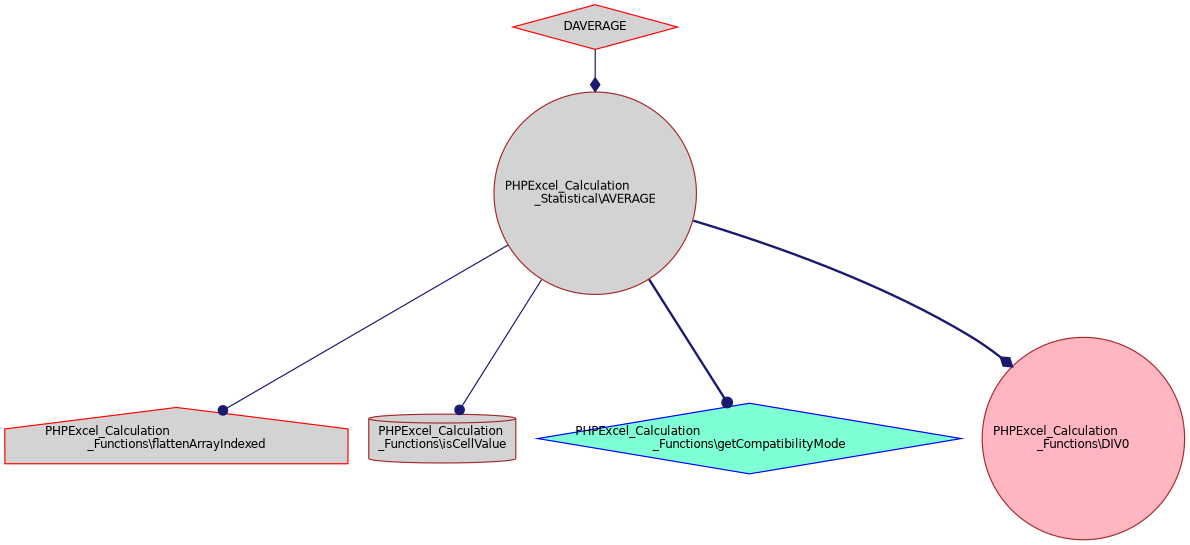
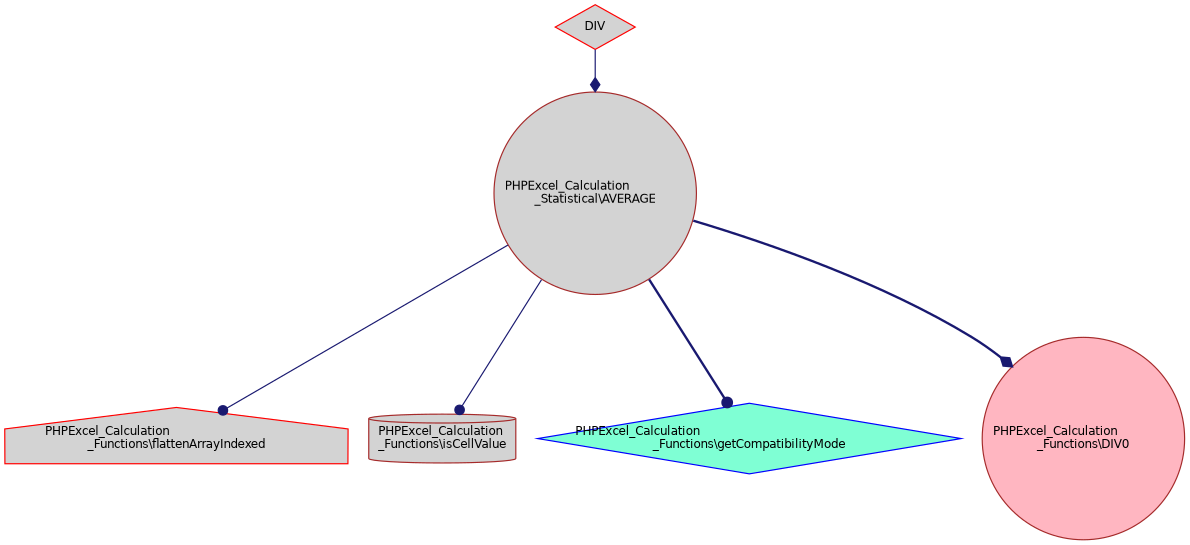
  digraph {
    rankdir=TB
    node [color=brown fillcolor=lightgrey fontname=Helvetica fontsize=10 shape=diamond style=filled]
    edge [color=midnightblue fontname=Helvetica fontsize=10 labelfontname=Helvetica labelfontsize=10 style=solid arrowhead=dot]
-   n1 [color=red fontcolor=black height=0.2 label=DAVERAGE width=0.4]
+   n1 [color=red fontcolor=black height=0.2 label=DIV width=0.4]
    n2 [height=0.2 label="PHPExcel_Calculation\l_Statistical\\AVERAGE" shape=circle width=0.4]
    n3 [color=red height=0.2 label="PHPExcel_Calculation\l_Functions\\flattenArrayIndexed" shape=house width=0.4]
    n4 [height=0.2 label="PHPExcel_Calculation\l_Functions\\isCellValue" shape=cylinder width=0.4]
    n5 [color=blue fillcolor=aquamarine height=0.2 label="PHPExcel_Calculation\l_Functions\\getCompatibilityMode" width=0.4]
    n6 [fillcolor=lightpink height=0.2 label="PHPExcel_Calculation\l_Functions\\DIV0" shape=circle width=0.4]
    n1 -> n2 [arrowhead=diamond]
    n2 -> n3
    n2 -> n4
    n2 -> n5 [style=bold]
    n2 -> n6 [style=bold arrowhead=diamond]
  }
